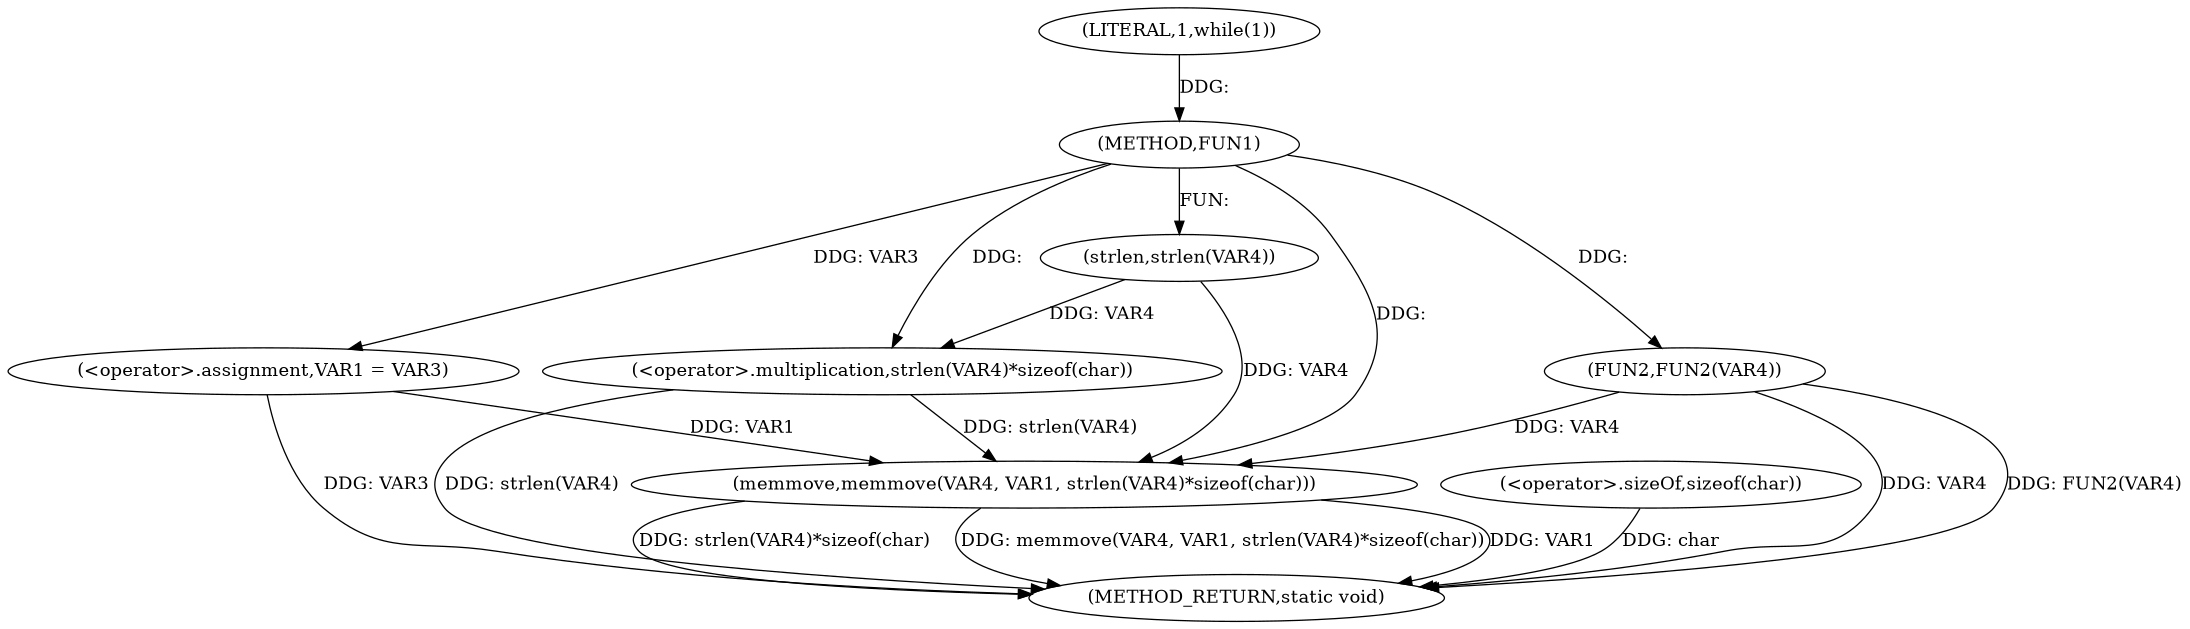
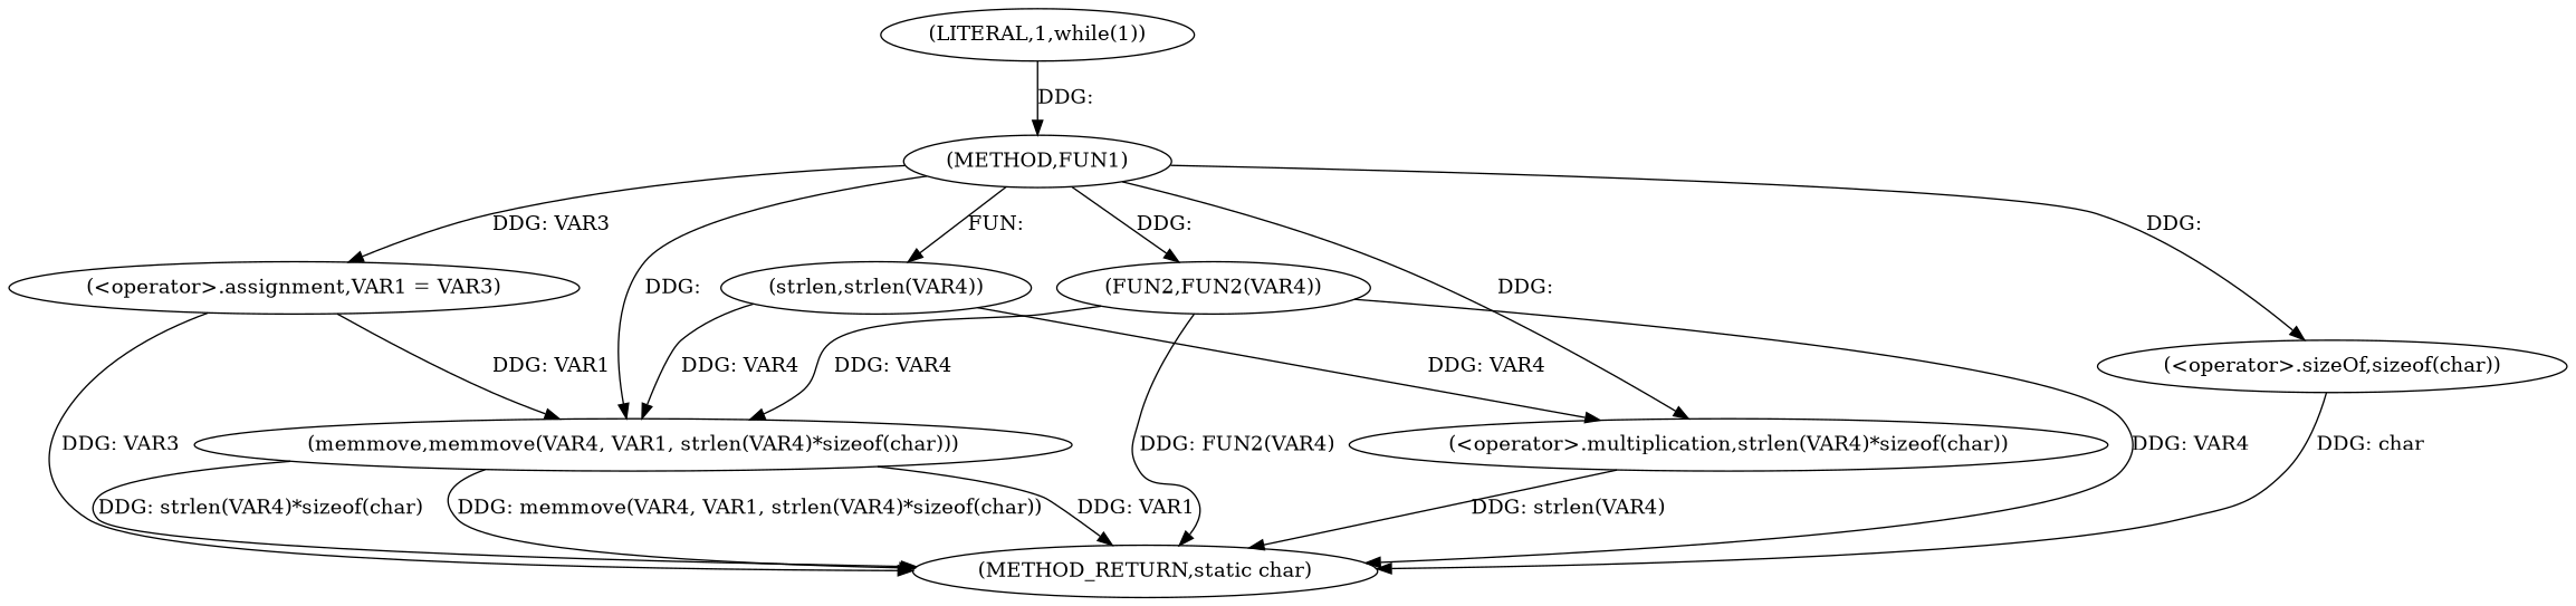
  digraph {
    n1 [label="(METHOD,FUN1)"]
    n2 [label="(<operator>.assignment,VAR1 = VAR3)"]
    n3 [label="(memmove,memmove(VAR4, VAR1, strlen(VAR4)*sizeof(char)))"]
    n4 [label="(<operator>.multiplication,strlen(VAR4)*sizeof(char))"]
    n5 [label="(strlen,strlen(VAR4))"]
    n6 [label="(<operator>.sizeOf,sizeof(char))"]
    n7 [label="(FUN2,FUN2(VAR4))"]
    n8 [label="(LITERAL,1,while(1))"]
-   n9 [label="(METHOD_RETURN,static void)"]
+   n9 [label="(METHOD_RETURN,static char)"]
    n1 -> n2 [label="DDG: VAR3"]
    n1 -> n3 [label="DDG: "]
    n1 -> n4 [label="DDG: "]
    n1 -> n5 [label="FUN: "]
+   n1 -> n6 [label="DDG: "]
    n1 -> n7 [label="DDG: "]
    n2 -> n3 [label="DDG: VAR1"]
    n2 -> n9 [label="DDG: VAR3"]
    n3 -> n9 [label="DDG: strlen(VAR4)*sizeof(char)"]
    n3 -> n9 [label="DDG: memmove(VAR4, VAR1, strlen(VAR4)*sizeof(char))"]
    n3 -> n9 [label="DDG: VAR1"]
-   n4 -> n3 [label="DDG: strlen(VAR4)"]
    n4 -> n9 [label="DDG: strlen(VAR4)"]
    n5 -> n3 [label="DDG: VAR4"]
    n5 -> n4 [label="DDG: VAR4"]
    n6 -> n9 [label="DDG: char"]
    n7 -> n3 [label="DDG: VAR4"]
    n7 -> n9 [label="DDG: VAR4"]
    n7 -> n9 [label="DDG: FUN2(VAR4)"]
    n8 -> n1 [label="DDG: "]
  }
